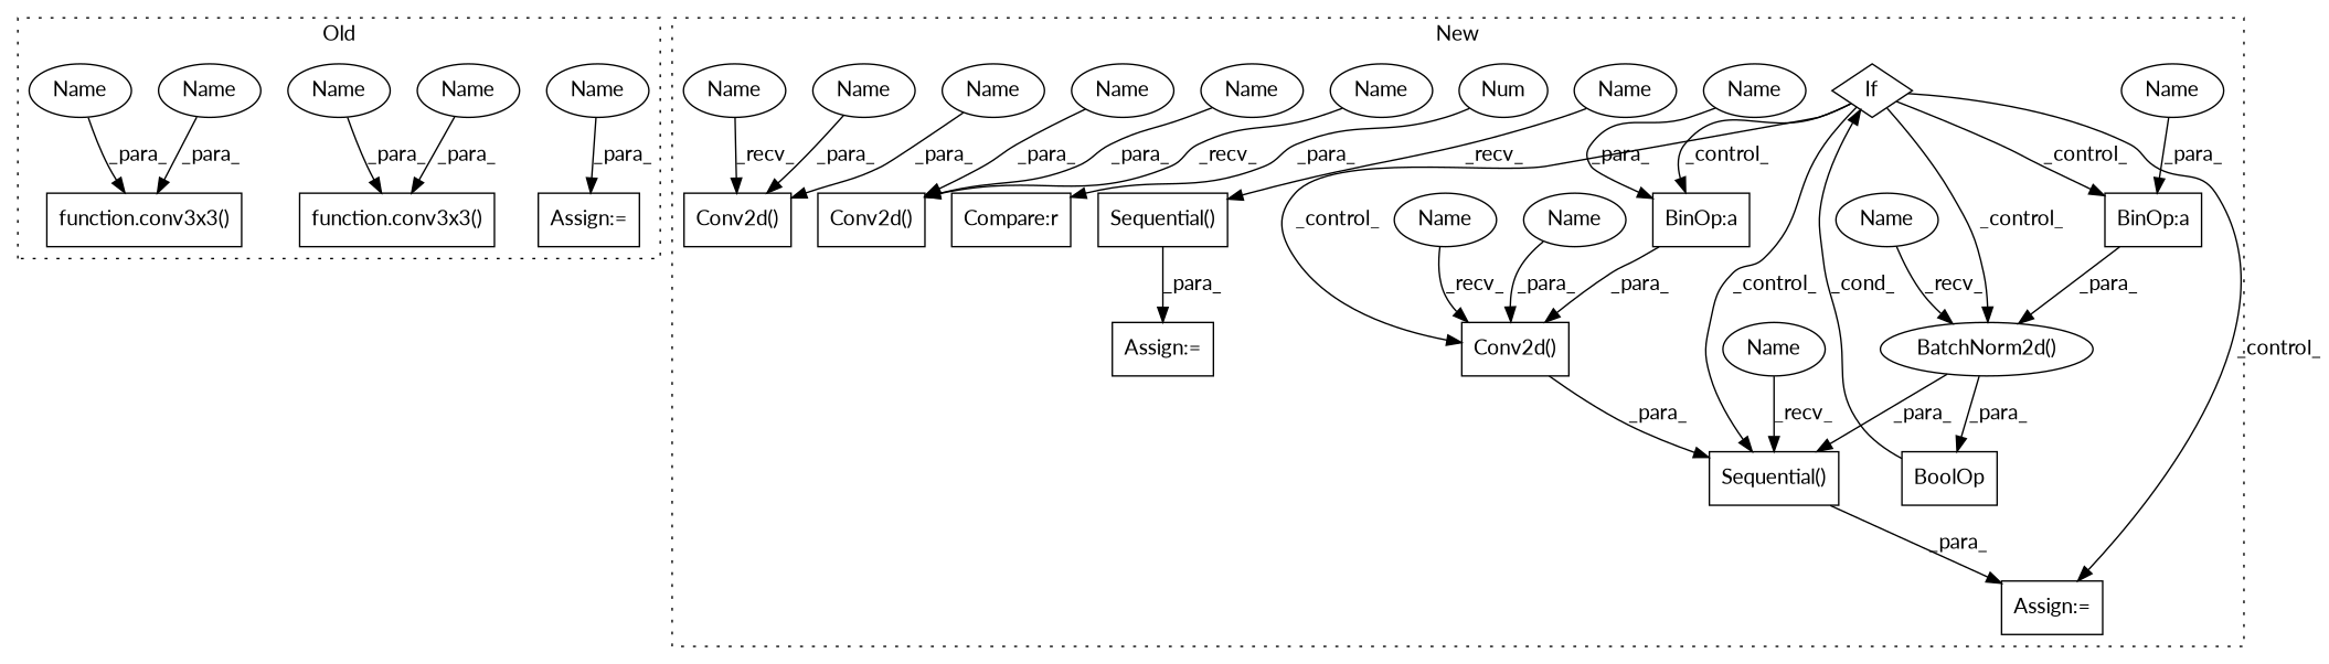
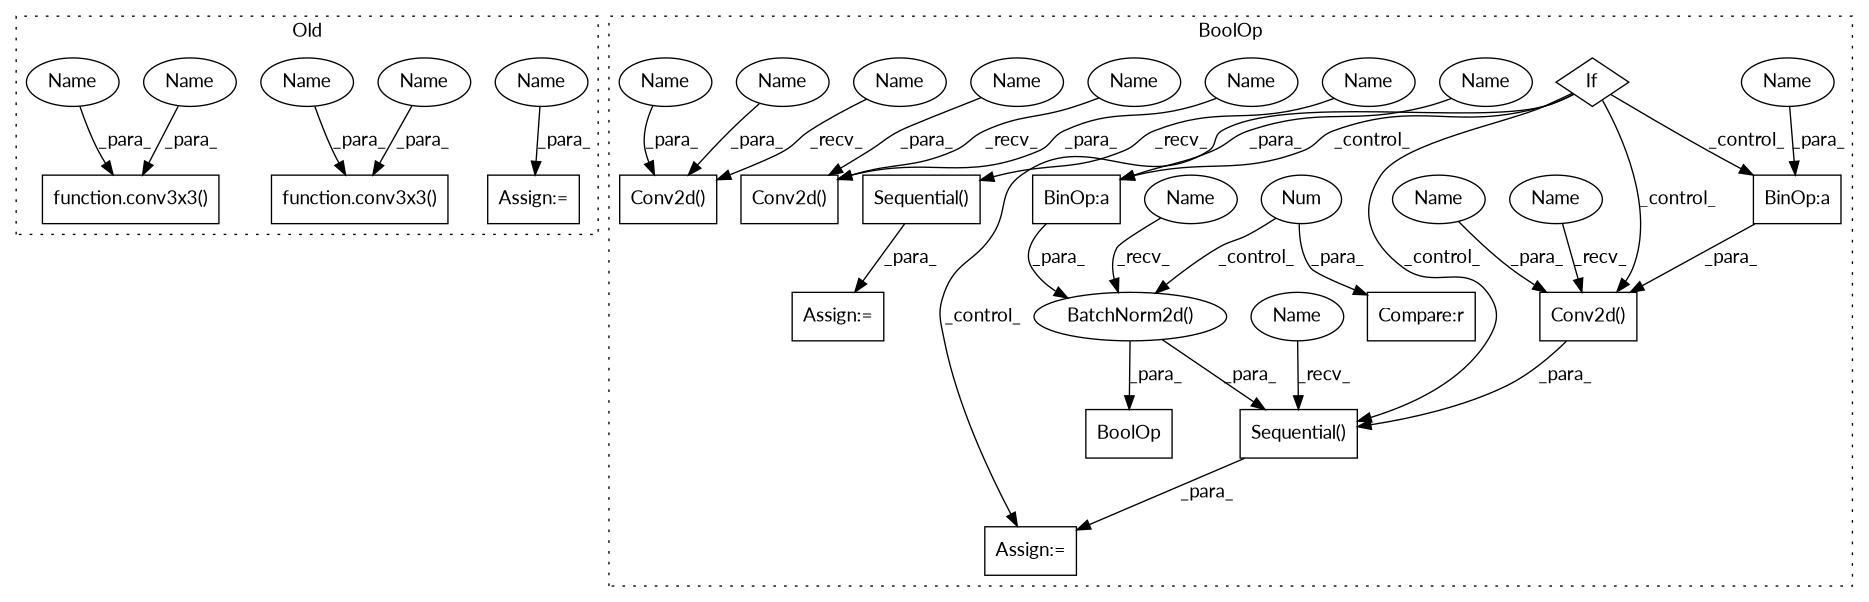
  digraph {
    fontname=Lato
    node [a=87 fontname=Lato l=6 s=3307 shape=ellipse]
    edge [fontname=Lato]
    n1 [a=75 l="8,1" label="function.conv3x3()" s="3545,3577" shape=box]
    n2 [a=68 l=3 label="Assign:=" s=3806 shape=box]
    n3 [a=75 l="8,1" label="function.conv3x3()" s="3684,3706" shape=box]
    n4 [label=Name s=3809]
    n5 [label=Name s=3571]
    n6 [label=Name s=3692]
    n7 [label=Name s=3700]
    n8 [label=Name s=3563]
    n9 [a=96 l="3,14" label=If s="3331,3383" shape=diamond]
    n10 [a=75 l="10,43" label="Conv2d()" s="3444,3486" shape=box]
    n11 [a=75 l=15 label="Sequential()" shape=box]
    n12 [a=75 l="10,54" label="Conv2d()" s="3021,3048" shape=box]
    n13 [a=40 l=11 label="Compare:r" s=3334 shape=box]
    n14 [a=75 l="10,49" label="Conv2d()" s="3166,3190" shape=box]
    n15 [a=75 l="15,1" label="BatchNorm2d()" s="3547,3583"]
    n16 [a=82 l=1 label="BinOp:a" s=3479 shape=box]
    n17 [a=82 l=1 label="BinOp:a" s=3576 shape=box]
    n18 [a=75 l="31,14" label="Sequential()" s="3413,3584" shape=box]
    n19 [a=72 l=49 label=BoolOp s=3334 shape=box]
    n20 [a=76 l=1 label=Num s=3344]
    n21 [a=68 l=3 label="Assign:=" s=3410 shape=box]
    n22 [a=68 l=3 label="Assign:=" s=3304 shape=box]
    n23 [label=Name s=3577]
    n24 [label=Name s=3480]
    n25 [label=Name s=3176]
    n26 [label=Name s=3184]
    n27 [label=Name s=3042]
    n28 [l=9 label=Name s=3031]
    n29 [l=9 label=Name s=3454]
    n30 [l=2 label=Name s=3547]
    n31 [l=2 label=Name s=3444]
    n32 [l=2 label=Name s=3021]
    n33 [l=2 label=Name]
    n34 [l=2 label=Name s=3166]
    n35 [l=2 label=Name s=3413]
    subgraph cluster_1 {
      label=Old
      style=dotted
      n1
      n2
      n3
      n4
      n5
      n6
      n7
      n8
    }
    subgraph cluster_2 {
-     label=New
+     label=BoolOp
      style=dotted
      n9
      n10
      n11
      n12
      n13
      n14
      n15
      n16
      n17
      n18
      n19
      n20
      n21
      n22
      n23
      n24
      n25
      n26
      n27
      n28
      n29
      n30
      n31
      n32
      n33
      n34
      n35
    }
    n4 -> n2 [label=_para_]
    n5 -> n1 [label=_para_]
    n6 -> n3 [label=_para_]
    n7 -> n3 [label=_para_]
    n8 -> n1 [label=_para_]
    n9 -> n10 [label=_control_]
-   n9 -> n15 [label=_control_]
+   n20 -> n15 [label=_control_]
    n9 -> n16 [label=_control_]
    n9 -> n17 [label=_control_]
    n9 -> n18 [label=_control_]
    n9 -> n21 [label=_control_]
    n10 -> n18 [label=_para_]
    n11 -> n22 [label=_para_]
    n15 -> n18 [label=_para_]
    n15 -> n19 [label=_para_]
    n16 -> n10 [label=_para_]
    n17 -> n15 [label=_para_]
    n18 -> n21 [label=_para_]
-   n19 -> n9 [label=_cond_]
    n20 -> n13 [label=_para_]
    n23 -> n17 [label=_para_]
    n24 -> n16 [label=_para_]
    n25 -> n14 [label=_para_]
    n26 -> n14 [label=_para_]
    n27 -> n12 [label=_para_]
    n28 -> n12 [label=_para_]
    n29 -> n10 [label=_para_]
    n30 -> n15 [label=_recv_]
    n31 -> n10 [label=_recv_]
    n32 -> n12 [label=_recv_]
    n33 -> n11 [label=_recv_]
    n34 -> n14 [label=_recv_]
    n35 -> n18 [label=_recv_]
  }
